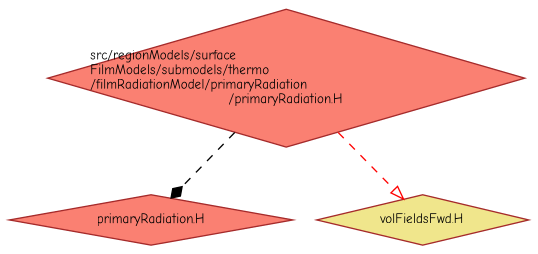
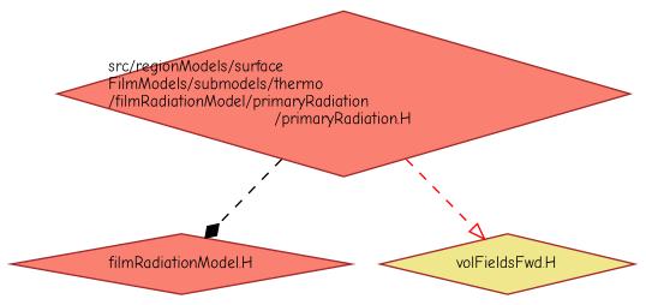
  digraph {
    fontname="Comic Neue"
    node [color=brown fillcolor=salmon fontname="Comic Neue" fontsize=10 shape=diamond style=filled]
    edge [fontname="Comic Neue" fontsize=10 labelfontname=Helvetica labelfontsize=10 style=dashed]
    n1 [fontcolor=black height=0.2 label="src/regionModels/surface\lFilmModels/submodels/thermo\l/filmRadiationModel/primaryRadiation\l/primaryRadiation.H" width=0.4]
-   n2 [height=0.2 label="primaryRadiation.H" width=0.4]
+   n2 [height=0.2 label="filmRadiationModel.H" width=0.4]
    n3 [height=0.2 label="volFieldsFwd.H" width=0.4 fillcolor=khaki]
    n1 -> n2 [color=black arrowhead=diamond]
    n1 -> n3 [color=red arrowhead=onormal]
  }
